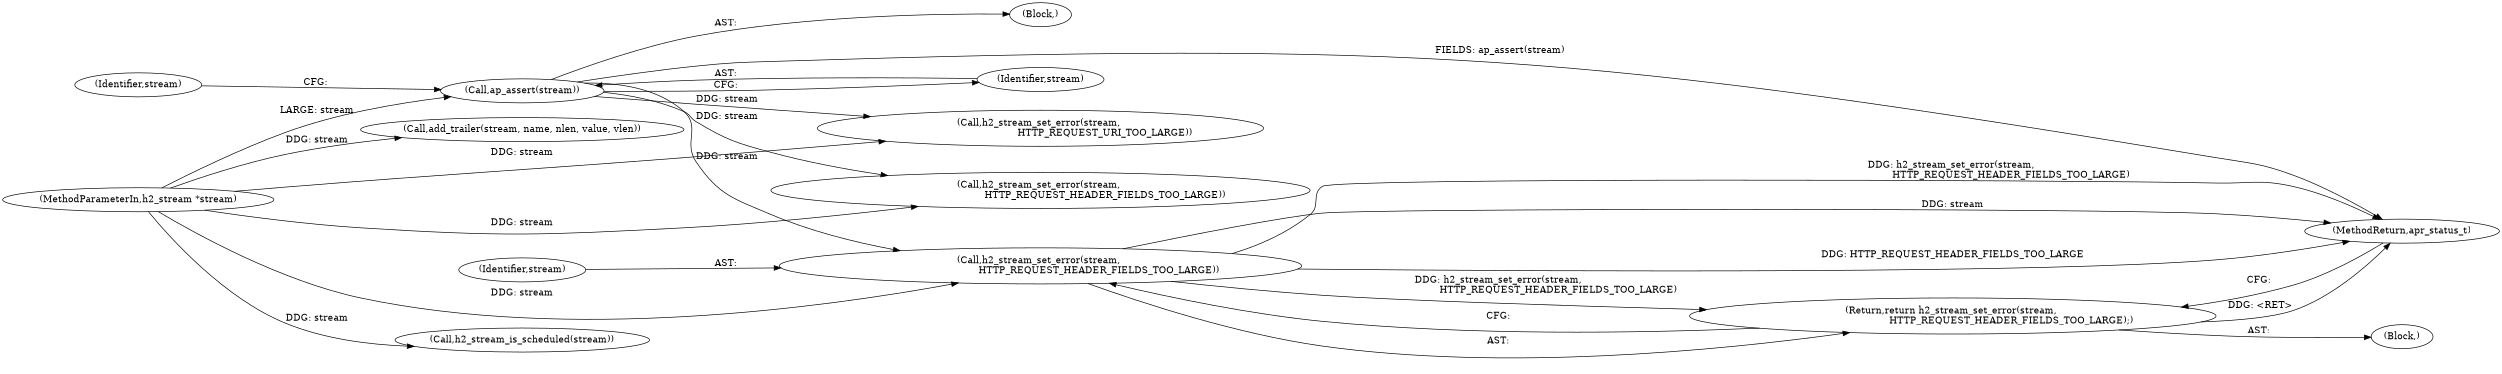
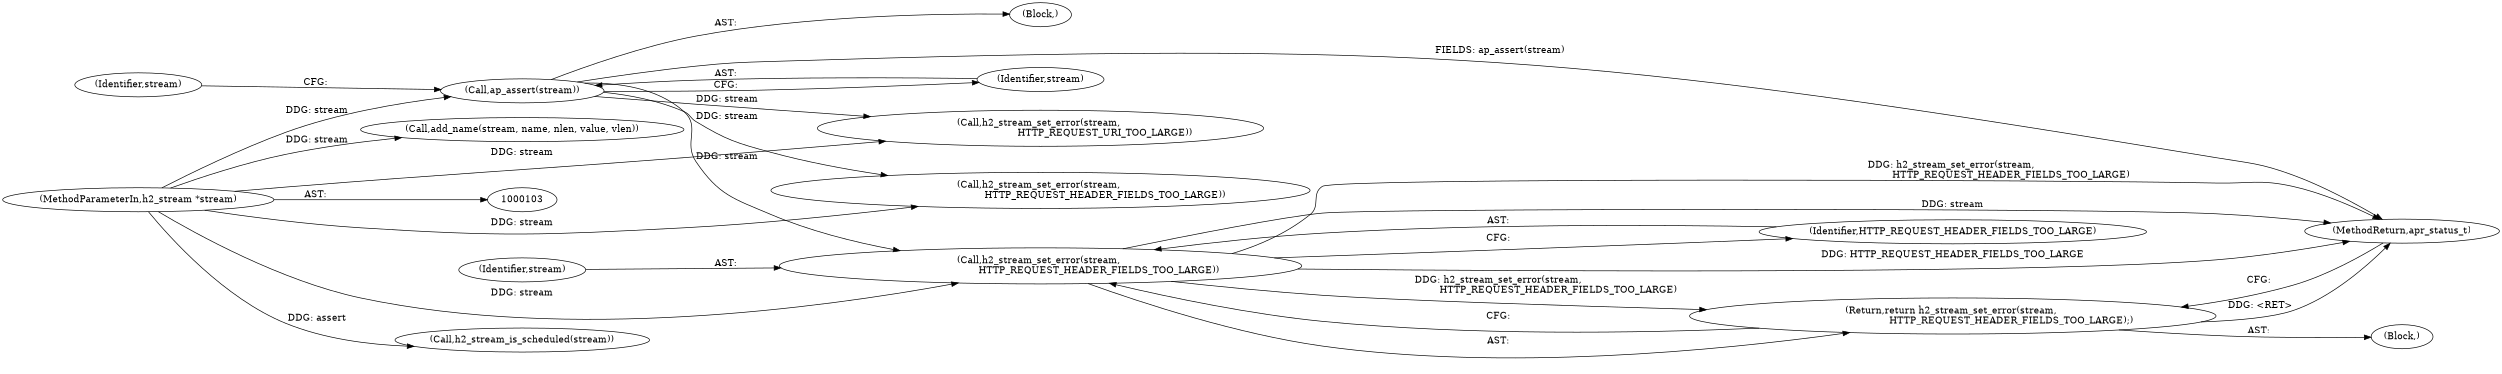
  digraph {
    rankdir=LR
    n1 [label="(Call,h2_stream_set_error(stream, \n                                       HTTP_REQUEST_HEADER_FIELDS_TOO_LARGE))"]
    n2 [label="(Return,return h2_stream_set_error(stream, \n                                       HTTP_REQUEST_HEADER_FIELDS_TOO_LARGE);)"]
    n3 [label="(MethodReturn,apr_status_t)"]
+   n4 [label="(Identifier,HTTP_REQUEST_HEADER_FIELDS_TOO_LARGE)"]
    n5 [label="(Block,)"]
    n6 [label="(Call,ap_assert(stream))"]
    n7 [label="(Identifier,stream)"]
    n8 [label="(Call,h2_stream_set_error(stream, \n                                           HTTP_REQUEST_URI_TOO_LARGE))"]
    n9 [label="(Block,)"]
    n10 [label="(Call,h2_stream_set_error(stream, \n                                           HTTP_REQUEST_HEADER_FIELDS_TOO_LARGE))"]
    n11 [label="(Call,h2_stream_is_scheduled(stream))"]
    n12 [label="(MethodParameterIn,h2_stream *stream)"]
-   n13 [label="(Call,add_trailer(stream, name, nlen, value, vlen))"]
+   n13 [label="(Call,add_name(stream, name, nlen, value, vlen))"]
+   1000103
    n15 [label="(Identifier,stream)"]
    n16 [label="(Identifier,stream)"]
    n1 -> n2 [label="AST: "]
    n1 -> n2 [label="DDG: h2_stream_set_error(stream, \n                                       HTTP_REQUEST_HEADER_FIELDS_TOO_LARGE)"]
    n1 -> n3 [label="DDG: h2_stream_set_error(stream, \n                                       HTTP_REQUEST_HEADER_FIELDS_TOO_LARGE)"]
    n1 -> n3 [label="DDG: HTTP_REQUEST_HEADER_FIELDS_TOO_LARGE"]
    n1 -> n3 [label="DDG: stream"]
+   n1 -> n4 [label="CFG: "]
    n2 -> n1 [label="CFG: "]
    n2 -> n3 [label="DDG: <RET>"]
    n2 -> n5 [label="AST: "]
    n3 -> n2 [label="CFG: "]
+   n4 -> n1 [label="AST: "]
    n6 -> n1 [label="DDG: stream"]
    n6 -> n3 [label="FIELDS: ap_assert(stream)"]
    n6 -> n7 [label="CFG: "]
    n6 -> n8 [label="DDG: stream"]
    n6 -> n9 [label="AST: "]
    n6 -> n10 [label="DDG: stream"]
    n7 -> n6 [label="AST: "]
    n12 -> n1 [label="DDG: stream"]
-   n12 -> n6 [label="LARGE: stream"]
+   n12 -> n6 [label="DDG: stream"]
    n12 -> n8 [label="DDG: stream"]
    n12 -> n10 [label="DDG: stream"]
-   n12 -> n11 [label="DDG: stream"]
+   n12 -> n11 [label="DDG: assert"]
    n12 -> n13 [label="DDG: stream"]
+   n12 -> 1000103 [label="AST: "]
    n15 -> n6 [label="CFG: "]
    n16 -> n1 [label="AST: "]
  }
